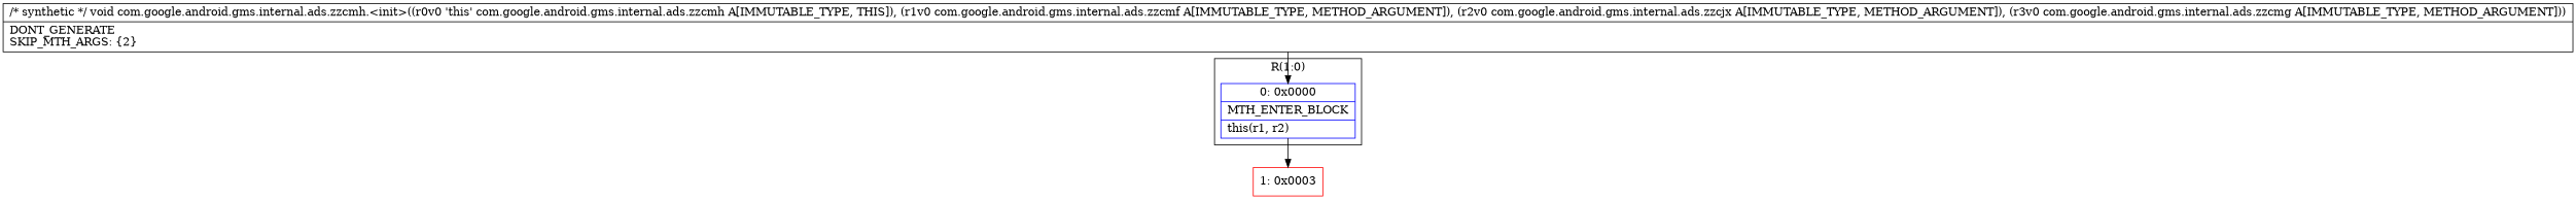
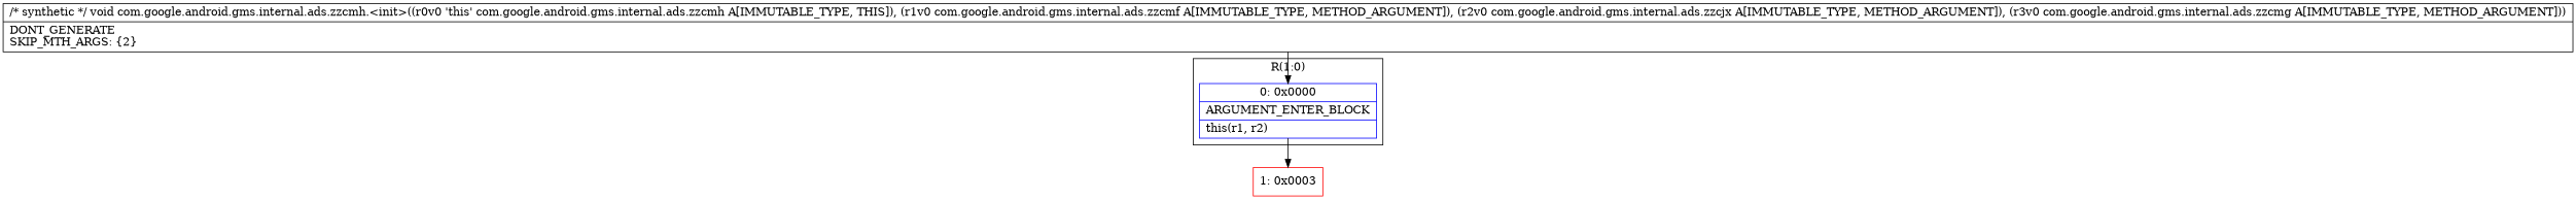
  digraph {
    node [shape=record]
-   n1 [color=blue label="{0\:\ 0x0000|MTH_ENTER_BLOCK\l|this(r1, r2)\l}"]
+   n1 [color=blue label="{0\:\ 0x0000|ARGUMENT_ENTER_BLOCK\l|this(r1, r2)\l}"]
    n2 [color=red label="{1\:\ 0x0003}"]
    n3 [label="{\/* synthetic *\/ void com.google.android.gms.internal.ads.zzcmh.\<init\>((r0v0 'this' com.google.android.gms.internal.ads.zzcmh A[IMMUTABLE_TYPE, THIS]), (r1v0 com.google.android.gms.internal.ads.zzcmf A[IMMUTABLE_TYPE, METHOD_ARGUMENT]), (r2v0 com.google.android.gms.internal.ads.zzcjx A[IMMUTABLE_TYPE, METHOD_ARGUMENT]), (r3v0 com.google.android.gms.internal.ads.zzcmg A[IMMUTABLE_TYPE, METHOD_ARGUMENT]))  | DONT_GENERATE\lSKIP_MTH_ARGS: \{2\}\l}"]
    subgraph cluster_1 {
      label="R(1:0)"
      n1
    }
    n1 -> n2
    n3 -> n1
  }
